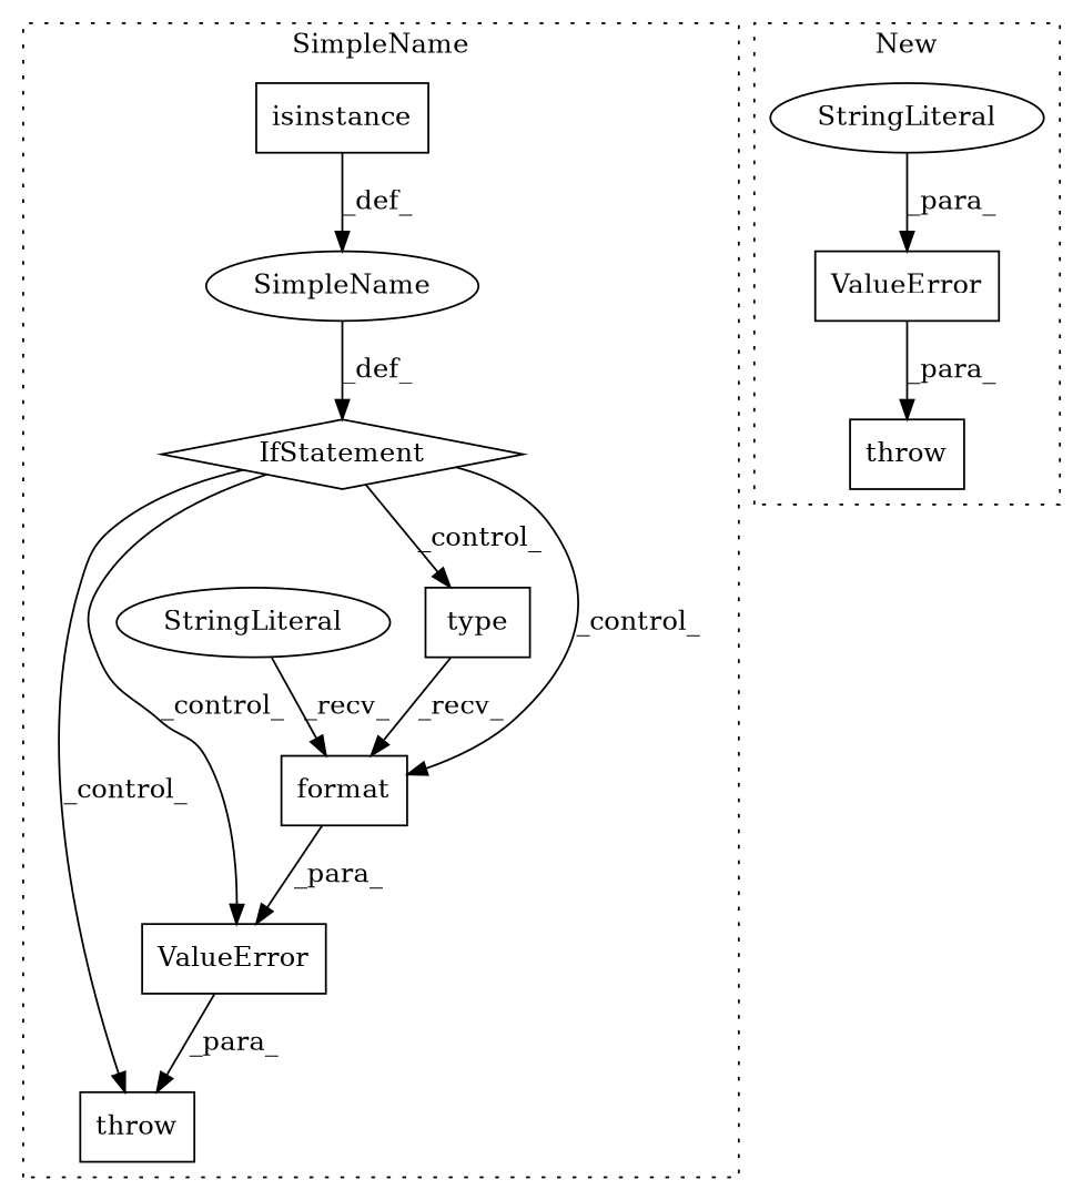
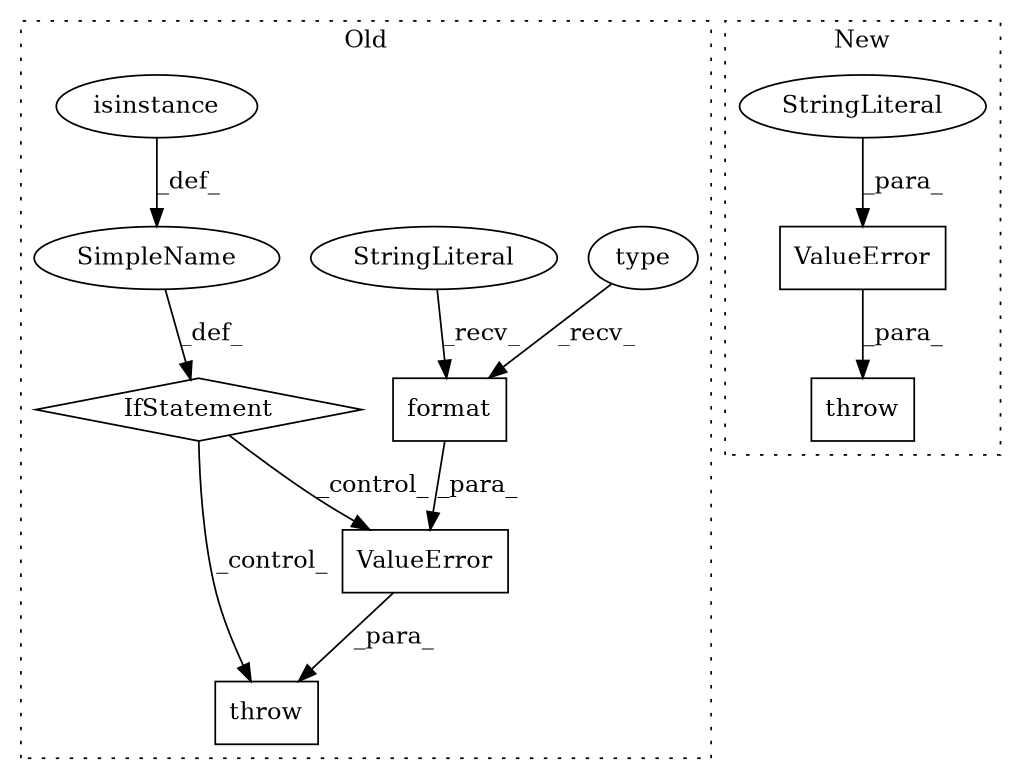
  digraph {
    node [a=32 l=6 shape=box]
-   n1 [l="5,1" label=type s="18427,18436"]
+   n1 [l="5,1" label=type s="18427,18436" shape=ellipse]
    n2 [a=53 label=throw s=18370]
    n3 [l="7,1" label=format s="18420,18437"]
    n4 [a=45 l=32 label=StringLiteral s=18387 shape=ellipse]
    n5 [l="11,1" label=ValueError s="18376,18438"]
    n6 [a=42 label=SimpleName shape=ellipse l=""]
    n7 [a=25 l="4,2" label=IfStatement s="18297,18358" shape=diamond]
-   n8 [l="11,2" label=isinstance s="18302,18356"]
+   n8 [l="11,2" label=isinstance s="18302,18356" shape=ellipse]
    n9 [l="11,1" label=ValueError s="18649,18742"]
    n10 [a=53 label=throw s=18643]
    n11 [a=45 l=82 label=StringLiteral s=18660 shape=ellipse]
    subgraph cluster_1 {
-     label=SimpleName
+     label=Old
      style=dotted
      n1
      n2
      n3
      n4
      n5
      n6
      n7
      n8
    }
    subgraph cluster_2 {
      label=New
      style=dotted
      n9
      n10
      n11
    }
    n1 -> n3 [label=_recv_]
    n3 -> n5 [label=_para_]
    n4 -> n3 [label=_recv_]
    n5 -> n2 [label=_para_]
    n6 -> n7 [label=_def_]
-   n7 -> n1 [label=_control_]
    n7 -> n2 [label=_control_]
-   n7 -> n3 [label=_control_]
    n7 -> n5 [label=_control_]
    n8 -> n6 [label=_def_]
    n9 -> n10 [label=_para_]
    n11 -> n9 [label=_para_]
  }
